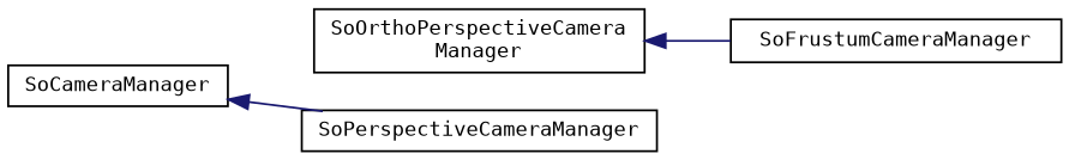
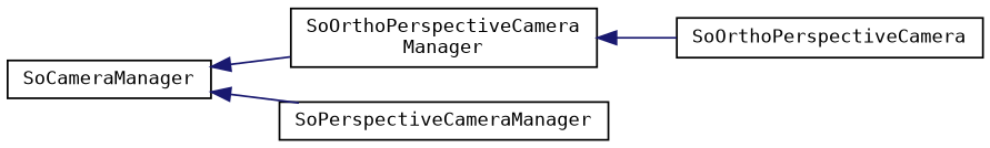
  digraph {
    fontname="DejaVu Sans Mono"
    rankdir=LR
    node [color=black fillcolor=white fontname="DejaVu Sans Mono" fontsize=10 shape=record style=filled]
    edge [color=midnightblue dir=back fontname="DejaVu Sans Mono" fontsize=10 labelfontname=Helvetica labelfontsize=10 style=solid]
    n1 [height=0.2 label=SoCameraManager width=0.4]
    n2 [height=0.2 label="SoOrthoPerspectiveCamera\lManager" width=0.4]
    n3 [height=0.2 label=SoPerspectiveCameraManager width=0.4]
-   n4 [height=0.2 label=SoFrustumCameraManager width=0.4]
+   n4 [height=0.2 label=SoOrthoPerspectiveCamera width=0.4]
+   n1 -> n2
    n1 -> n3
    n2 -> n4
  }
